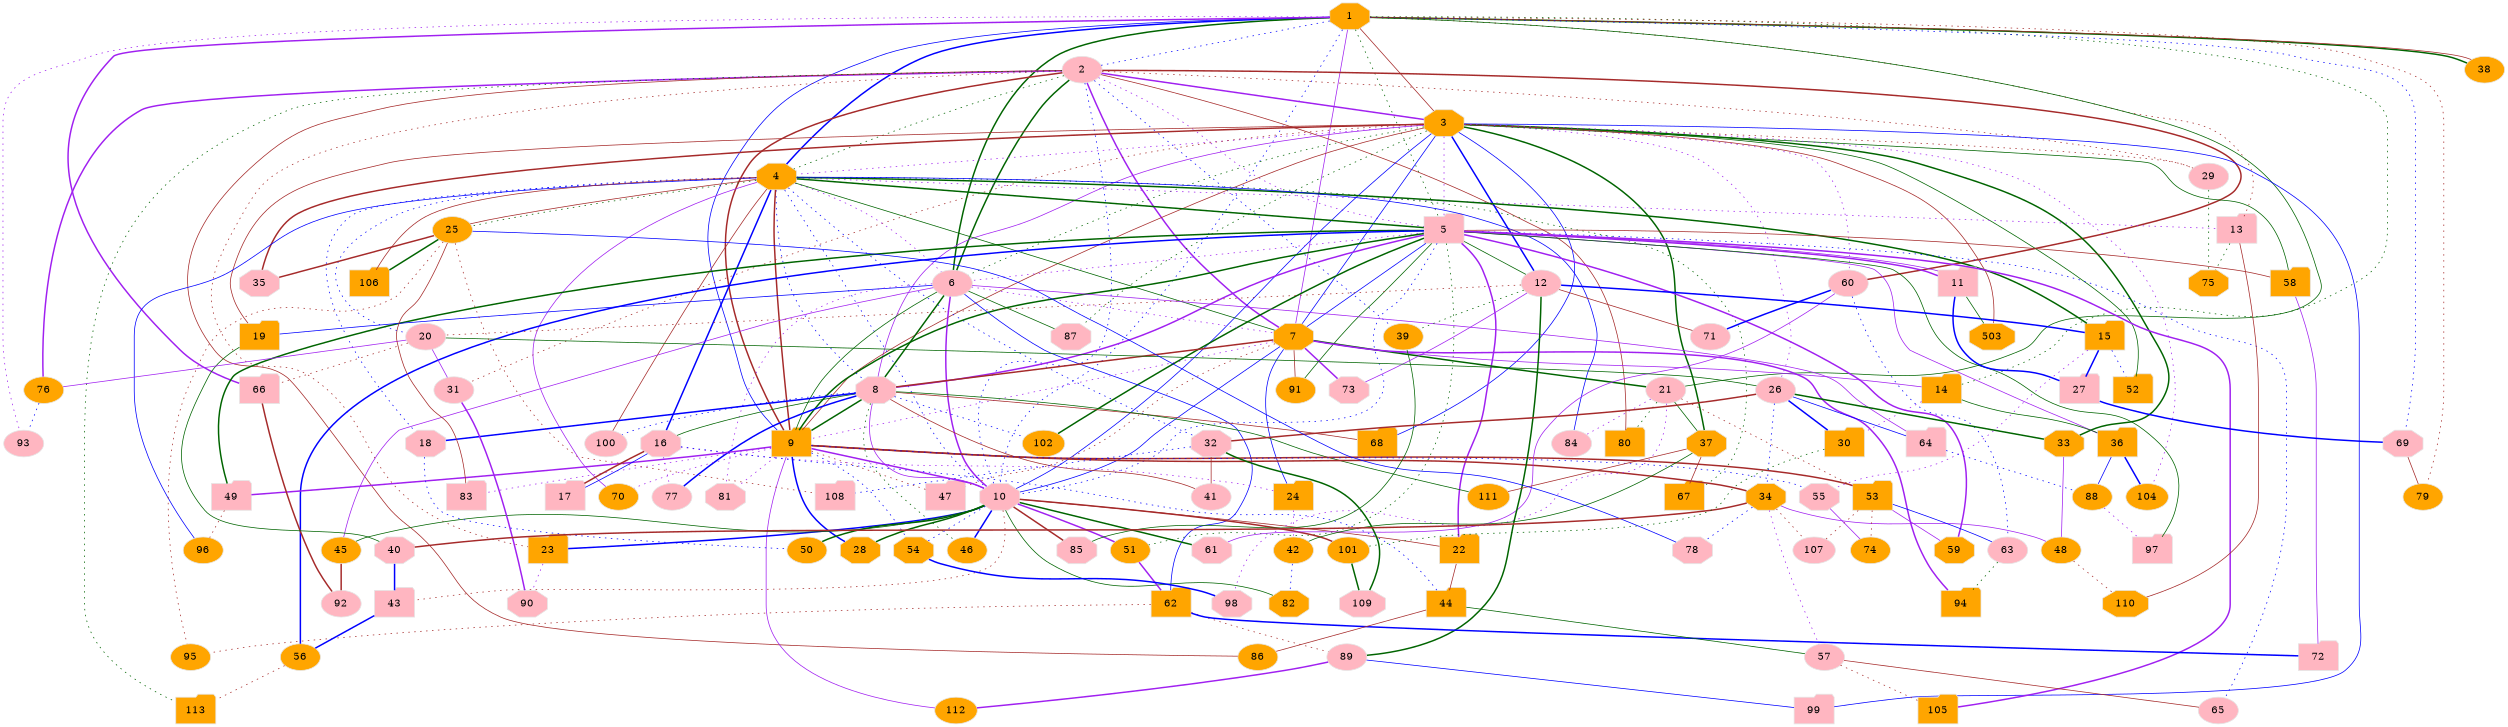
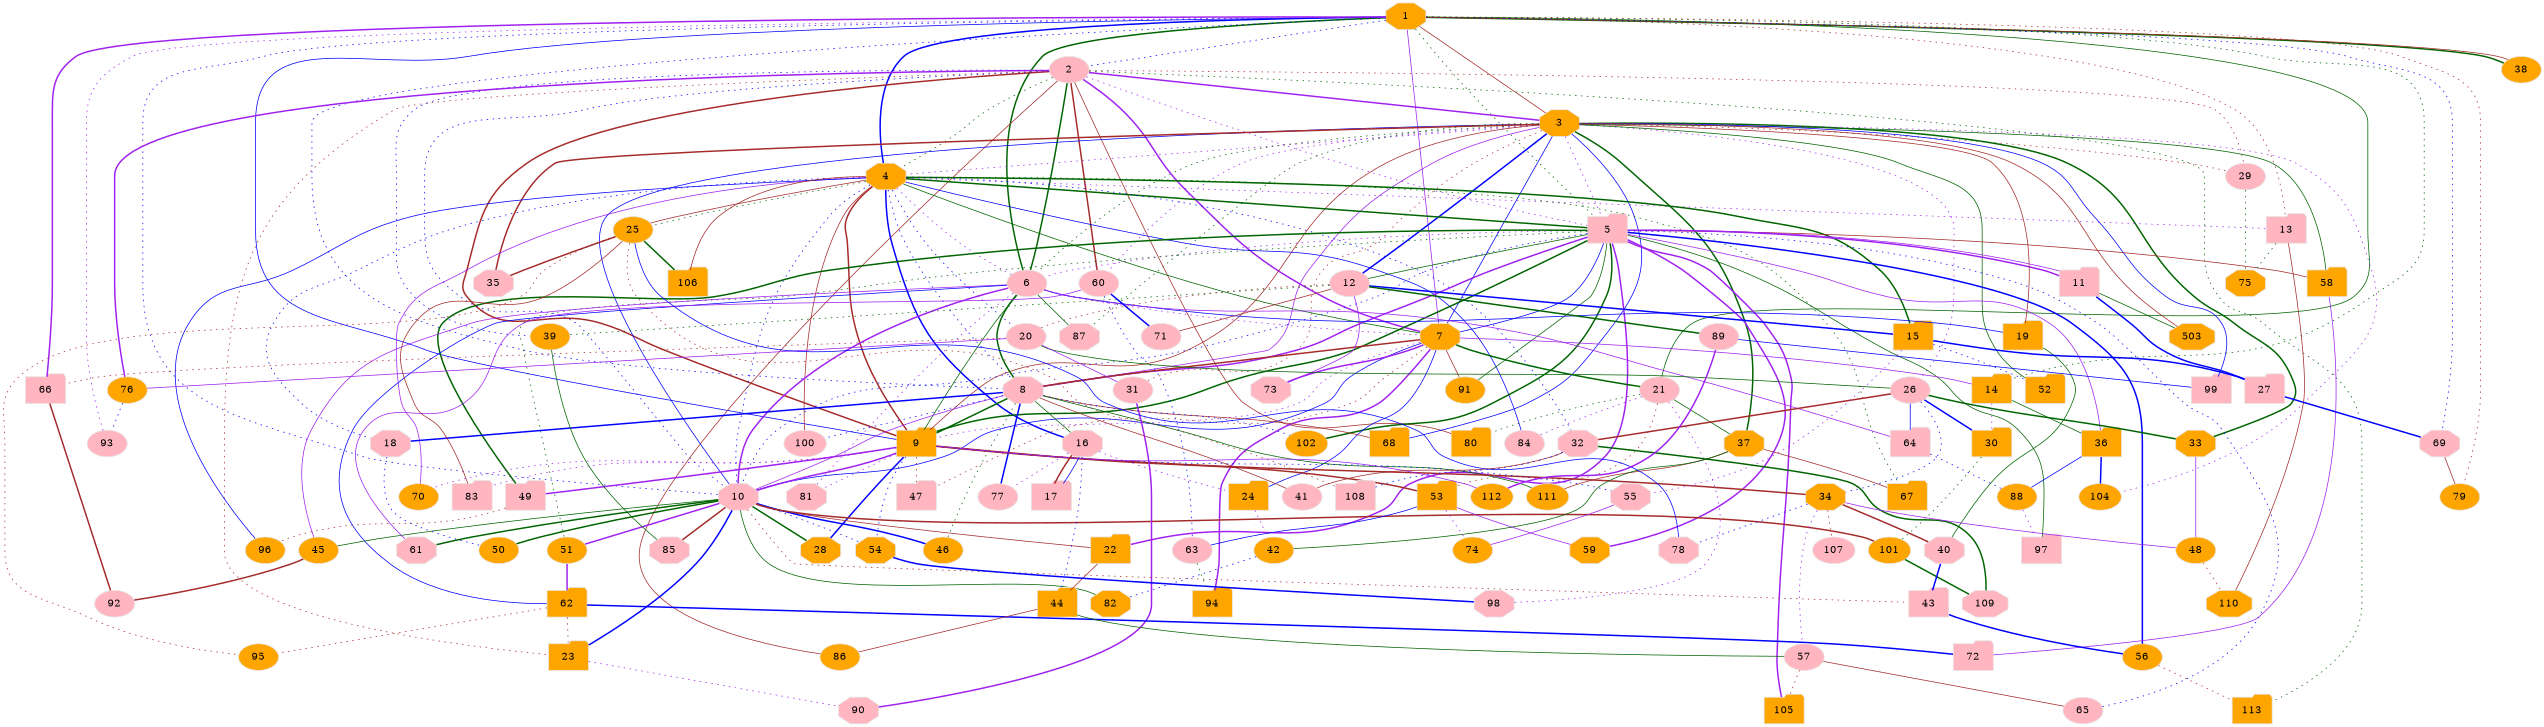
  graph {
    node [color=gray90 fillcolor=orange shape=ellipse style=filled]
    edge [color=blue style=dotted]
    1 [shape=octagon]
    2 [fillcolor=lightpink]
    3 [shape=octagon]
    4 [shape=octagon]
    5 [fillcolor=lightpink shape=folder]
    6 [fillcolor=lightpink]
    7 [shape=octagon]
    8 [fillcolor=lightpink shape=octagon]
    9 [shape=folder]
    10 [fillcolor=lightpink shape=octagon]
    13 [fillcolor=lightpink shape=folder]
    14 [shape=folder]
    21 [fillcolor=lightpink]
    38
    66 [fillcolor=lightpink shape=folder]
    69 [fillcolor=lightpink shape=octagon]
    79
    93 [fillcolor=lightpink]
    23 [shape=folder]
    29 [fillcolor=lightpink]
    39
    60 [fillcolor=lightpink]
    76
    80 [shape=folder]
    86
    113 [shape=folder]
    12 [fillcolor=lightpink]
    19 [shape=folder]
    26 [fillcolor=lightpink]
    31 [fillcolor=lightpink]
    33 [shape=octagon]
    35 [fillcolor=lightpink shape=octagon]
    37 [shape=octagon]
    52 [shape=folder]
    58 [shape=folder]
    68 [shape=folder]
    87 [fillcolor=lightpink shape=octagon]
    99 [fillcolor=lightpink shape=folder]
    n39 [label=503 shape=octagon]
    104
    15 [shape=folder]
    16 [fillcolor=lightpink shape=octagon]
    18 [fillcolor=lightpink shape=octagon]
    20 [fillcolor=lightpink]
    25
    32 [fillcolor=lightpink shape=octagon]
    67 [shape=folder]
    70
    84 [fillcolor=lightpink]
    96
    100 [fillcolor=lightpink]
    106 [shape=folder]
    11 [fillcolor=lightpink shape=folder]
    22 [shape=folder]
    36 [shape=folder]
    49 [fillcolor=lightpink shape=folder]
    51
    56
    59 [shape=octagon]
    65 [fillcolor=lightpink]
    91
    97 [fillcolor=lightpink shape=folder]
    102
    105 [shape=folder]
    45
    62 [shape=folder]
    64 [fillcolor=lightpink shape=folder]
    81 [fillcolor=lightpink shape=octagon]
    24 [shape=folder]
    47 [fillcolor=lightpink shape=folder]
    73 [fillcolor=lightpink shape=octagon]
    94 [shape=folder]
    41 [fillcolor=lightpink]
    46
    77 [fillcolor=lightpink]
    111
    28 [shape=octagon]
    34 [shape=octagon]
    53 [shape=folder]
    54 [shape=octagon]
    55 [fillcolor=lightpink shape=octagon]
    83 [fillcolor=lightpink shape=folder]
    112
    43 [fillcolor=lightpink shape=folder]
    50
    61 [fillcolor=lightpink shape=octagon]
    82 [shape=octagon]
    85 [fillcolor=lightpink shape=octagon]
    101
    75 [shape=octagon]
    110 [shape=octagon]
    30 [shape=folder]
    98 [fillcolor=lightpink shape=octagon]
    92 [fillcolor=lightpink]
    90 [fillcolor=lightpink shape=octagon]
    71 [fillcolor=lightpink]
    63 [fillcolor=lightpink]
    89 [fillcolor=lightpink]
    40 [fillcolor=lightpink shape=octagon]
    48
    42
    72 [fillcolor=lightpink shape=folder]
    27 [fillcolor=lightpink shape=folder]
    17 [fillcolor=lightpink shape=folder]
    44 [shape=folder]
    78 [fillcolor=lightpink shape=octagon]
    95
    108 [fillcolor=lightpink shape=folder]
    109 [fillcolor=lightpink shape=octagon]
    88
    57 [fillcolor=lightpink]
    107 [fillcolor=lightpink]
    74
    1 -- 2
    1 -- 3 [color=brown style=solid]
    1 -- 4 [style=bold]
    1 -- 5 [color=darkgreen]
    1 -- 6 [color=darkgreen style=bold]
    1 -- 7 [color=purple style=solid]
+   1 -- 8
    1 -- 9 [style=solid]
    1 -- 10
    1 -- 13 [color=brown]
    1 -- 14 [color=darkgreen]
    1 -- 21 [color=darkgreen style=solid]
    1 -- 38 [color=darkgreen style=bold]
    1 -- 38 [color=brown style=solid]
    1 -- 66 [color=purple style=bold]
    1 -- 69
    1 -- 79 [color=brown]
    1 -- 93 [color=purple]
    2 -- 3 [color=purple style=bold]
    2 -- 4 [color=darkgreen]
    2 -- 5 [color=purple]
    2 -- 6 [color=darkgreen style=bold]
    2 -- 7 [color=purple style=bold]
    2 -- 9 [color=brown style=bold]
    2 -- 10
    2 -- 23 [color=brown]
    2 -- 29 [color=brown]
    2 -- 39
    2 -- 60 [color=brown style=bold]
    2 -- 76 [color=purple style=bold]
    2 -- 80 [color=brown style=solid]
    2 -- 86 [color=brown style=solid]
    2 -- 113 [color=darkgreen]
    3 -- 4 [color=purple]
    3 -- 5 [color=purple]
    3 -- 6 [color=darkgreen]
    3 -- 7 [style=solid]
    3 -- 8 [color=purple style=solid]
    3 -- 9 [color=brown style=solid]
    3 -- 10 [style=solid]
    3 -- 29 [color=brown]
    3 -- 60 [color=purple]
    3 -- 12 [style=bold]
    3 -- 19 [color=brown style=solid]
    3 -- 26 [color=purple]
    3 -- 31 [color=brown]
    3 -- 33 [color=darkgreen style=bold]
    3 -- 35 [color=brown style=bold]
    3 -- 37 [color=darkgreen style=bold]
    3 -- 52 [color=darkgreen style=solid]
    3 -- 58 [color=darkgreen style=solid]
    3 -- 68 [style=solid]
    3 -- 87 [color=darkgreen]
    3 -- 99 [style=solid]
    3 -- n39 [color=brown style=solid]
    3 -- 104 [color=purple]
    4 -- 5 [color=darkgreen style=bold]
    4 -- 6 [color=purple]
    4 -- 7 [color=darkgreen style=solid]
    4 -- 8
    4 -- 9 [color=brown style=bold]
    4 -- 10
    4 -- 13 [color=purple]
    4 -- 15 [color=darkgreen style=bold]
    4 -- 16 [style=bold]
    4 -- 18
    4 -- 20
    4 -- 25 [color=brown style=solid]
    4 -- 25 [color=darkgreen]
    4 -- 32
    4 -- 67 [color=darkgreen]
    4 -- 70 [color=purple style=solid]
    4 -- 84 [style=solid]
    4 -- 96 [style=solid]
    4 -- 100 [color=brown style=solid]
    4 -- 106 [color=brown style=solid]
    5 -- 6 [color=purple]
    5 -- 7 [style=solid]
    5 -- 8 [color=purple style=bold]
    5 -- 9 [color=darkgreen style=bold]
    5 -- 10
    5 -- 12 [color=darkgreen style=solid]
    5 -- 58 [color=brown style=solid]
    5 -- 11 [color=purple style=bold]
    5 -- 11 [color=purple style=solid]
    5 -- 22 [color=purple style=bold]
    5 -- 36 [color=purple style=solid]
    5 -- 49 [color=darkgreen style=bold]
    5 -- 51 [color=darkgreen]
    5 -- 56 [style=bold]
    5 -- 59 [color=purple style=bold]
    5 -- 65
    5 -- 91 [color=darkgreen style=solid]
    5 -- 97 [color=darkgreen style=solid]
    5 -- 102 [color=darkgreen style=bold]
    5 -- 105 [color=purple style=bold]
    6 -- 7 [color=purple]
    6 -- 8 [color=darkgreen style=bold]
    6 -- 9 [color=darkgreen style=solid]
    6 -- 10 [color=purple style=bold]
    6 -- 19 [style=solid]
    6 -- 87 [color=darkgreen style=solid]
    6 -- 45 [color=purple style=solid]
    6 -- 62 [style=solid]
    6 -- 64 [color=purple style=solid]
    6 -- 81 [color=purple]
    7 -- 8 [color=brown style=bold]
    7 -- 9 [color=purple]
    7 -- 10 [style=solid]
    7 -- 14 [color=purple style=solid]
    7 -- 21 [color=darkgreen style=bold]
    7 -- 91 [color=brown style=solid]
    7 -- 24 [style=solid]
    7 -- 47 [color=brown]
    7 -- 73 [color=purple style=bold]
    7 -- 94 [color=purple style=bold]
    8 -- 9 [color=darkgreen style=bold]
    8 -- 10 [color=purple style=solid]
    8 -- 68 [color=brown style=solid]
    8 -- 16 [color=darkgreen style=solid]
    8 -- 18 [style=bold]
    8 -- 100
    8 -- 102
    8 -- 41 [color=brown style=solid]
    8 -- 46 [color=darkgreen]
    8 -- 77 [style=bold]
    8 -- 111 [color=darkgreen style=solid]
    9 -- 10 [color=purple style=bold]
    9 -- 70 [color=purple]
    9 -- 49 [color=purple style=bold]
    9 -- 81 [color=purple]
    9 -- 47 [color=brown]
    9 -- 28 [style=bold]
    9 -- 34 [color=brown style=bold]
    9 -- 53 [color=brown style=bold]
    9 -- 54
    9 -- 55
    9 -- 83 [color=purple]
    9 -- 112 [color=purple style=solid]
    10 -- 23 [style=bold]
    10 -- 22 [color=brown style=solid]
    10 -- 51 [color=purple style=bold]
    10 -- 45 [color=darkgreen style=solid]
    10 -- 46 [style=bold]
    10 -- 28 [color=darkgreen style=bold]
    10 -- 54
    10 -- 43 [color=brown]
    10 -- 50 [color=darkgreen style=bold]
    10 -- 61 [color=darkgreen style=bold]
    10 -- 82 [color=darkgreen style=solid]
    10 -- 85 [color=brown style=bold]
    10 -- 101 [color=brown style=bold]
    13 -- 75 [color=darkgreen]
    13 -- 110 [color=brown style=solid]
    14 -- 36 [color=darkgreen style=solid]
    14 -- 30 [color=purple]
    21 -- 80 [color=darkgreen]
    21 -- 37 [color=darkgreen style=solid]
    21 -- 84 [color=purple]
    21 -- 53 [color=brown]
    21 -- 98 [color=purple]
    66 -- 92 [color=brown style=bold]
    69 -- 79 [color=brown style=solid]
    23 -- 90 [color=purple]
    29 -- 75 [color=darkgreen]
    39 -- 85 [color=darkgreen style=solid]
    60 -- 61 [color=purple style=solid]
    60 -- 71 [style=bold]
    60 -- 63
    76 -- 93
    12 -- 39 [color=darkgreen]
    12 -- 15 [style=bold]
    12 -- 20 [color=brown]
    12 -- 73 [color=purple style=solid]
    12 -- 71 [color=brown style=solid]
    12 -- 89 [color=darkgreen style=bold]
    19 -- 40 [color=darkgreen style=solid]
    26 -- 33 [color=darkgreen style=bold]
    26 -- 32 [color=brown style=bold]
    26 -- 64 [style=solid]
    26 -- 34
    26 -- 30 [style=bold]
    31 -- 90 [color=purple style=bold]
    33 -- 48 [color=purple style=solid]
    37 -- 67 [color=brown style=solid]
    37 -- 111 [color=brown style=solid]
    37 -- 42 [color=darkgreen style=solid]
    58 -- 72 [color=purple style=solid]
    15 -- 52
    15 -- 55 [color=purple]
    15 -- 27 [style=bold]
    16 -- 24 [color=purple]
    16 -- 77 [color=purple]
    16 -- 17 [color=brown style=bold]
    16 -- 17 [style=solid]
    16 -- 44
    18 -- 50
    20 -- 66 [color=brown]
    20 -- 76 [color=purple style=solid]
    20 -- 26 [color=darkgreen style=solid]
    20 -- 31 [color=purple style=solid]
    25 -- 35 [color=brown style=bold]
    25 -- 106 [color=darkgreen style=bold]
    25 -- 83 [color=brown style=solid]
    25 -- 78 [style=solid]
    25 -- 95 [color=brown]
    25 -- 108 [color=brown]
    32 -- 41 [color=brown style=solid]
    32 -- 108
    32 -- 109 [color=darkgreen style=bold]
    11 -- n39 [color=darkgreen style=solid]
    11 -- 27 [style=bold]
    22 -- 44 [color=brown style=solid]
    36 -- 104 [style=bold]
    36 -- 88 [style=solid]
    49 -- 96 [color=brown]
    51 -- 62 [color=purple style=bold]
    56 -- 113 [color=brown]
    45 -- 92 [color=brown style=bold]
-   62 -- 89 [color=brown]
+   62 -- 23 [color=brown]
    62 -- 72 [style=bold]
    62 -- 95 [color=brown]
    64 -- 88
    24 -- 42 [color=purple]
    34 -- 40 [color=brown style=bold]
    34 -- 48 [color=purple style=solid]
    34 -- 78
    34 -- 57 [color=purple]
    34 -- 107 [color=brown]
    53 -- 59 [color=purple style=solid]
    53 -- 63 [style=solid]
-   53 -- 107 [color=brown]
-   53 -- 74 [color=brown]
+   53 -- 74 [color=purple]
    54 -- 98 [style=bold]
    55 -- 74 [color=purple style=solid]
    43 -- 56 [style=bold]
    101 -- 109 [color=darkgreen style=bold]
    30 -- 101 [color=darkgreen]
    63 -- 94 [color=darkgreen]
    89 -- 99 [style=solid]
    89 -- 112 [color=purple style=bold]
    40 -- 43 [style=bold]
    48 -- 110 [color=brown]
    42 -- 82
    27 -- 69 [style=bold]
    44 -- 86 [color=brown style=solid]
    44 -- 57 [color=darkgreen style=solid]
    88 -- 97 [color=purple]
    57 -- 65 [color=brown style=solid]
    57 -- 105 [color=brown]
  }
